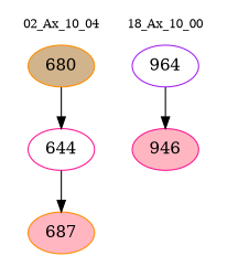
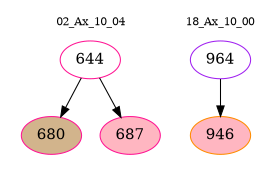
  digraph {
    node [color=darkorange fillcolor=white style=filled]
    edge [color=black]
-   n1 [fillcolor=tan label=680]
+   n1 [color=deeppink fillcolor=tan label=680]
    n2 [color=deeppink label=644]
-   n3 [fillcolor=lightpink label=687]
+   n3 [color=deeppink fillcolor=lightpink label=687]
    n4 [color=purple label=964]
-   n5 [color=deeppink fillcolor=lightpink label=946]
+   n5 [fillcolor=lightpink label=946]
    subgraph cluster_1 {
      color=white
      fontsize=10
      label="02_Ax_10_04"
      n1
      n2
      n3
    }
    subgraph cluster_2 {
      color=white
      fontsize=10
      label="18_Ax_10_00"
      n4
      n5
    }
-   n1 -> n2
+   n2 -> n1
    n2 -> n3
    n4 -> n5
  }
